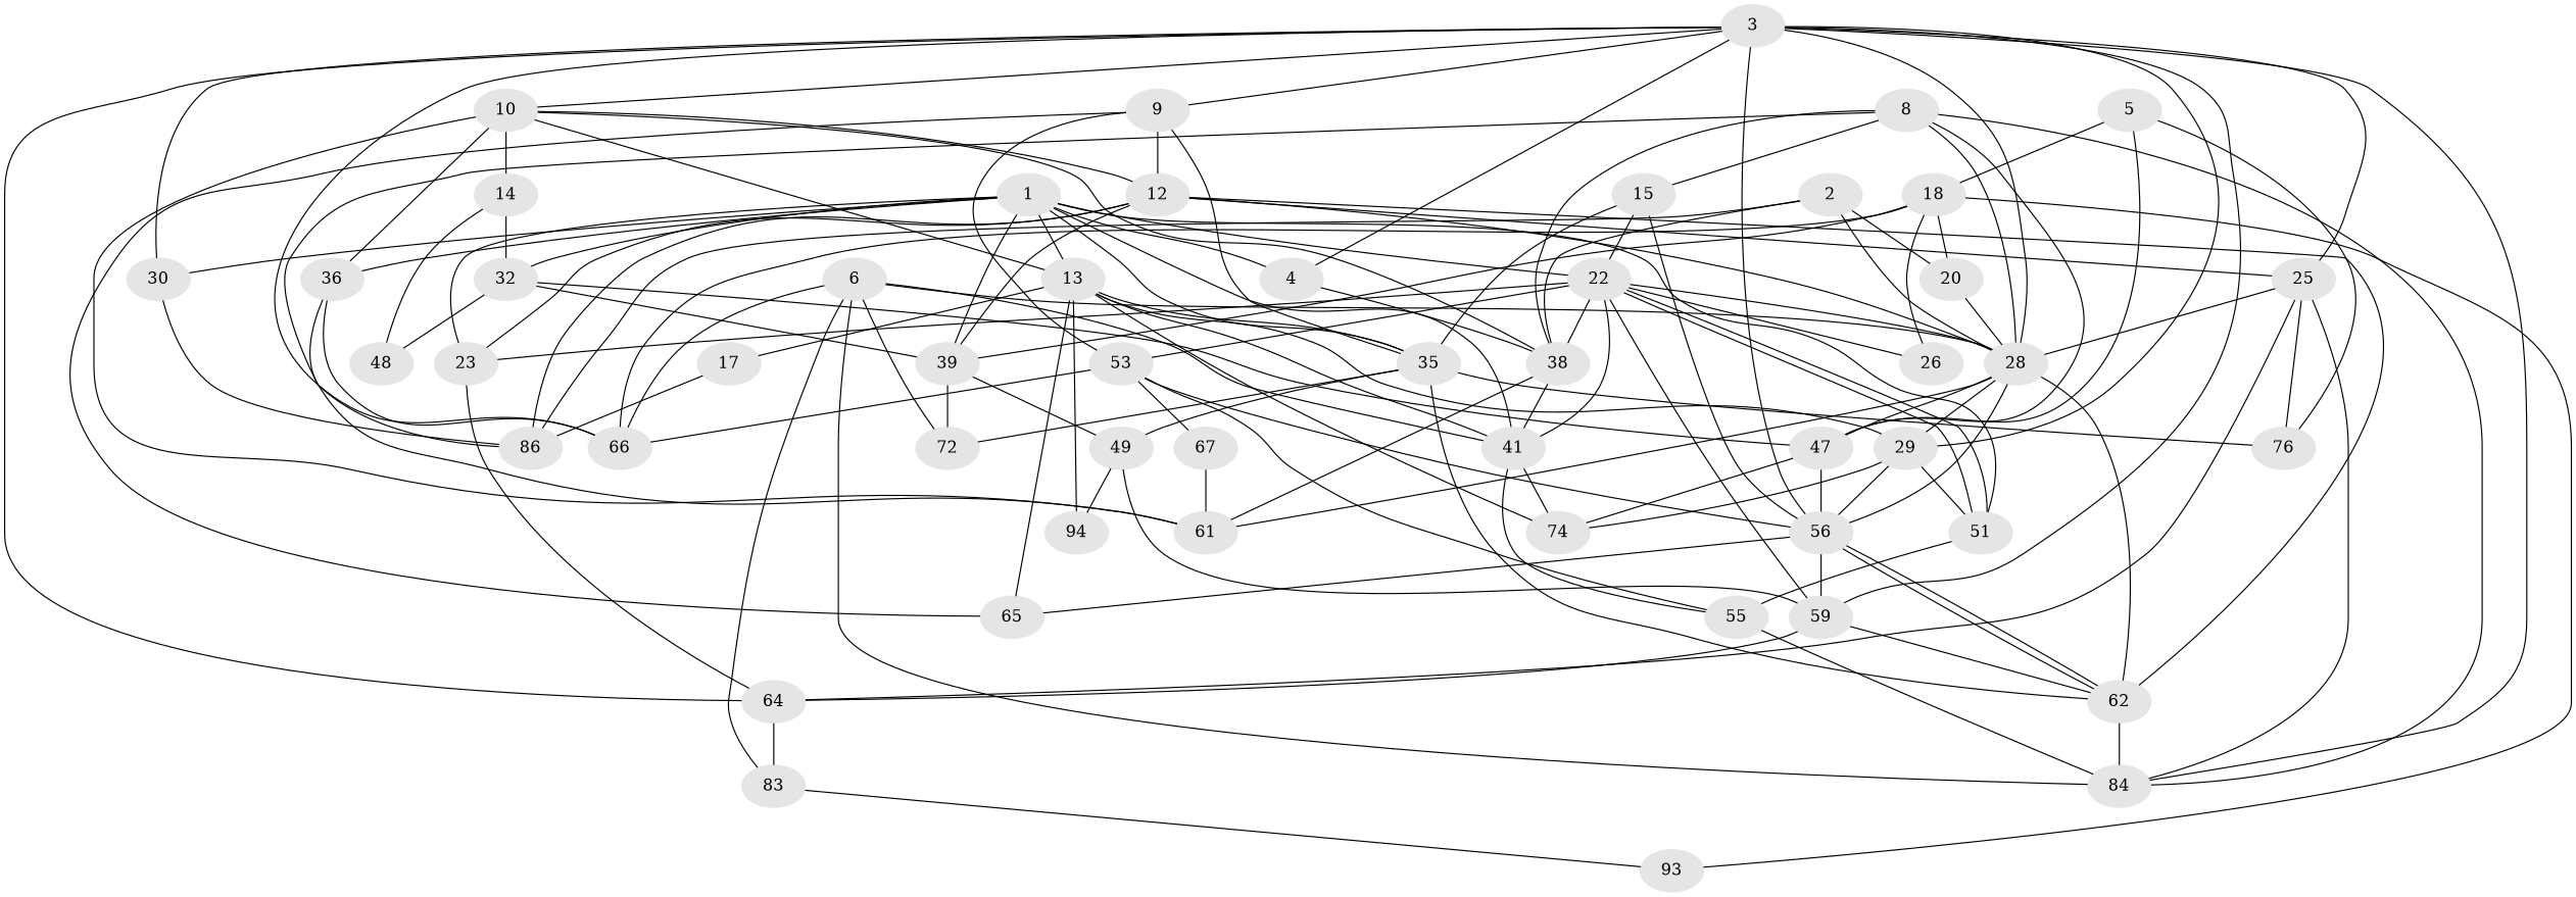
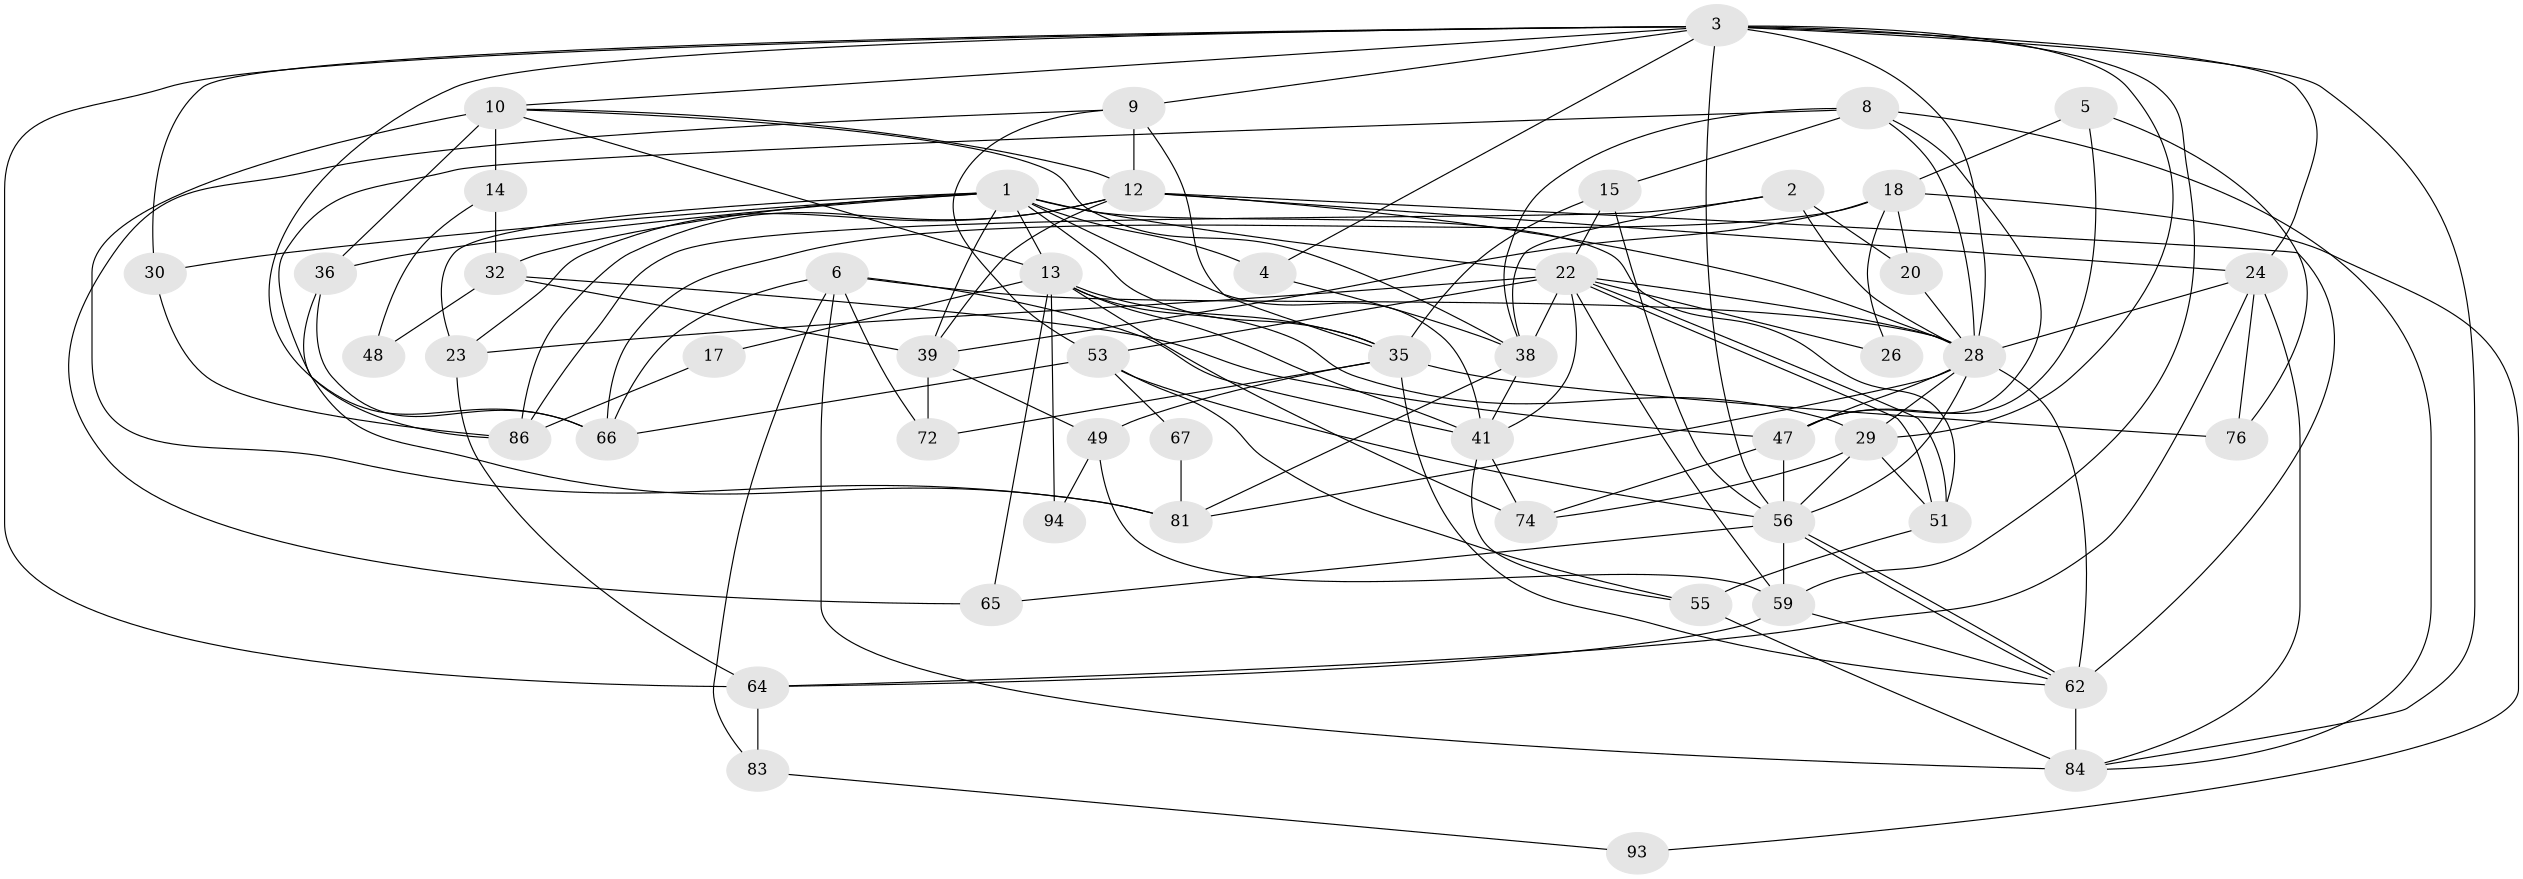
  graph {
    node [color=gray90 style=filled]
    1 [super="+43"]
    4 [super="+11"]
    13 [super="+57+19+77"]
    22 [super="+37"]
    23 [super="+96"]
    30
    32 [super="+54"]
    35 [super="+79"]
    36 [super="+50"]
    39 [super="+80"]
    41 [super="+42+44"]
    51 [super="+90"]
    38 [super="+82"]
    29 [super="+100+87"]
    65
    17
    74
    94
    28 [super="+40+98"]
    59 [super="+91"]
    53 [super="+92"]
    26
    64
    86
    47 [super="+102+52"]
    48
    76
    72
    62
    49
    66
-   81 [label=61]
+   81
    55 [super="+69"]
    2 [super="+45"]
    20
    56 [super="+70"]
    3 [super="+7+31"]
    9 [super="+58"]
    10 [super="+24+89"]
-   25 [super="+34"]
+   25 [super="+34" label=24]
    84
    12 [super="+16+73"]
    14 [super="+99"]
    83
    18 [super="+33"]
    93
    5
    6 [super="+21"]
    15 [super="+85"]
    8
    67
    1 -- 4
    1 -- 13
    1 -- 22
    1 -- 23
    1 -- 30
    1 -- 32
    1 -- 35 [weight=2]
    1 -- 36
    1 -- 39 [weight=2]
    1 -- 41
    1 -- 51
    4 -- 38
    13 -- 35 [weight=2]
    13 -- 41 [weight=2]
    13 -- 29
    13 -- 65
    13 -- 17
    13 -- 74
    13 -- 94
    22 -- 23
    22 -- 41
    22 -- 51
    22 -- 51
    22 -- 38
    22 -- 28
    22 -- 59
    22 -- 53 [weight=2]
    22 -- 26
    23 -- 64
    30 -- 86
    32 -- 39
    32 -- 47
    32 -- 48
    35 -- 76
    35 -- 72
    35 -- 62
    35 -- 49
    36 -- 66
    36 -- 81
    39 -- 72
    39 -- 49
    41 -- 74
    41 -- 55
    51 -- 55
    38 -- 41
    38 -- 81
    29 -- 51
    29 -- 74
    29 -- 56
    17 -- 86
    28 -- 29
    28 -- 47
    28 -- 62
    28 -- 81
    28 -- 56
    59 -- 64
    59 -- 62
    53 -- 66
    53 -- 55
    53 -- 56
    53 -- 67
    64 -- 83
    47 -- 74
    47 -- 56 [weight=2]
    62 -- 84
    49 -- 94
    49 -- 59
    55 -- 84 [weight=2]
    2 -- 38
    2 -- 28
    2 -- 86
    2 -- 20
    20 -- 28
    56 -- 65
    56 -- 59
    56 -- 62
    56 -- 62
    3 -- 4
    3 -- 30
    3 -- 29
    3 -- 28 [weight=2]
    3 -- 59
    3 -- 64
    3 -- 66
    3 -- 56
    3 -- 9
    3 -- 10
    3 -- 25
    3 -- 84
    9 -- 35
    9 -- 65
    9 -- 53
    9 -- 12
    10 -- 13
    10 -- 36 [weight=2]
    10 -- 38
    10 -- 81
    10 -- 12
    10 -- 14 [weight=3]
    25 -- 28
    25 -- 64
    25 -- 76
    25 -- 84
    12 -- 23
    12 -- 39
    12 -- 28
    12 -- 86
    12 -- 62
    12 -- 25
    14 -- 32
    14 -- 48
    83 -- 93
    18 -- 39
    18 -- 26
    18 -- 66
    18 -- 20
    18 -- 93
    5 -- 47
    5 -- 76
    5 -- 18
    6 -- 41
    6 -- 28 [weight=2]
    6 -- 72
    6 -- 66
    6 -- 84
    6 -- 83
    15 -- 22
    15 -- 35
    15 -- 56
    8 -- 38
    8 -- 28
    8 -- 86
    8 -- 47
    8 -- 84
    8 -- 15
    67 -- 81
  }
